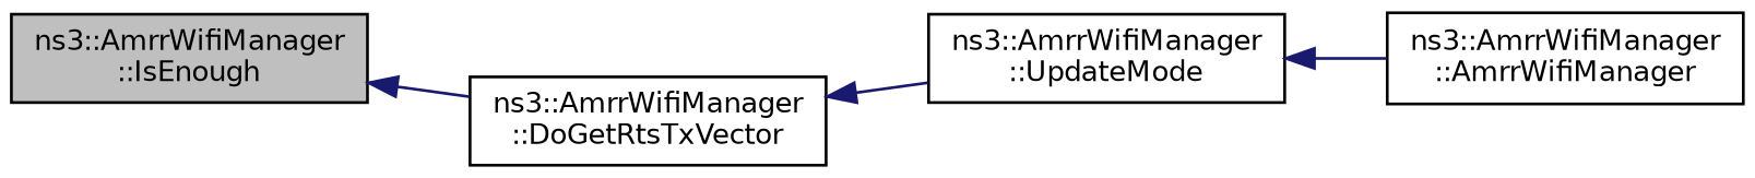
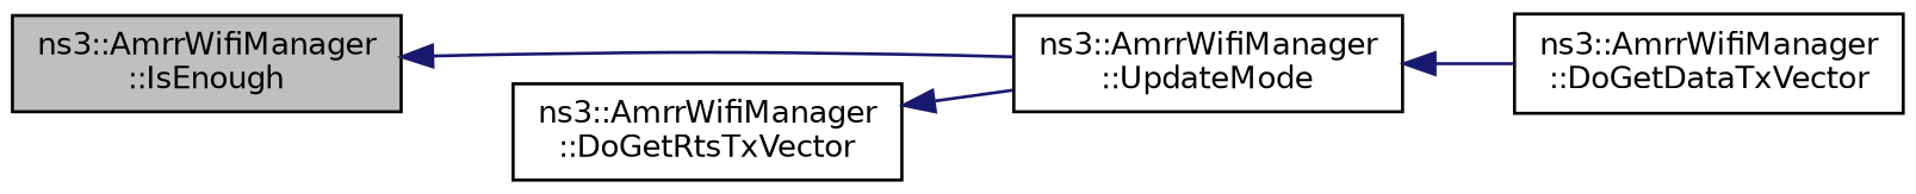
  digraph {
    rankdir=LR
    node [color=black fillcolor=white fontname=Helvetica fontsize=10 shape=record style=filled]
    edge [color=midnightblue dir=back fontname=Helvetica fontsize=10 labelfontname=Helvetica labelfontsize=10 style=solid]
    n1 [fillcolor=grey75 fontcolor=black height=0.2 label="ns3::AmrrWifiManager\l::IsEnough" width=0.4]
    n2 [height=0.2 label="ns3::AmrrWifiManager\l::UpdateMode" width=0.4]
-   n3 [height=0.2 label="ns3::AmrrWifiManager\l::AmrrWifiManager" width=0.4]
+   n3 [height=0.2 label="ns3::AmrrWifiManager\l::DoGetDataTxVector" width=0.4]
    n4 [height=0.2 label="ns3::AmrrWifiManager\l::DoGetRtsTxVector" width=0.4]
-   n1 -> n4
+   n1 -> n2
    n2 -> n3
    n4 -> n2
  }
